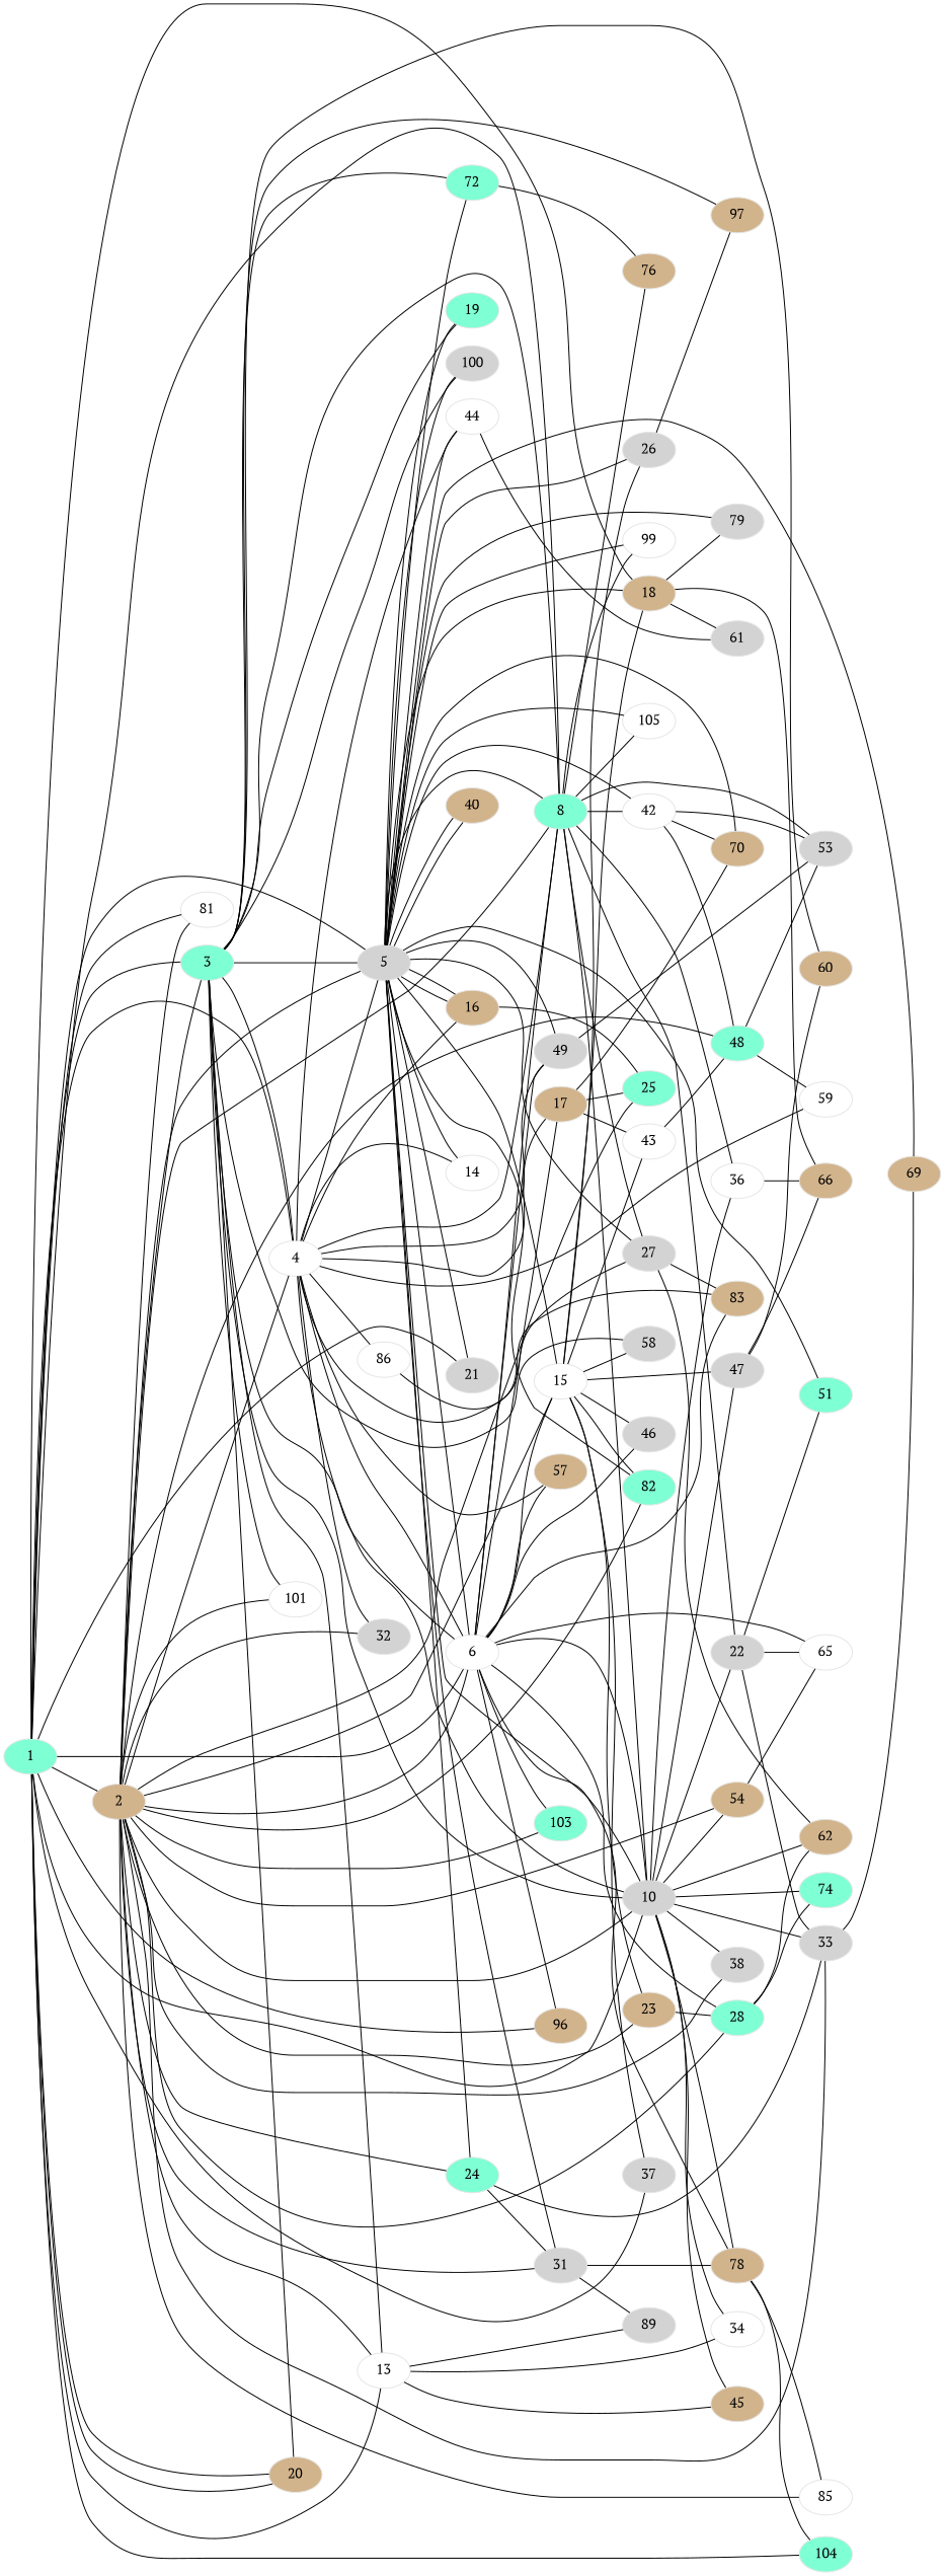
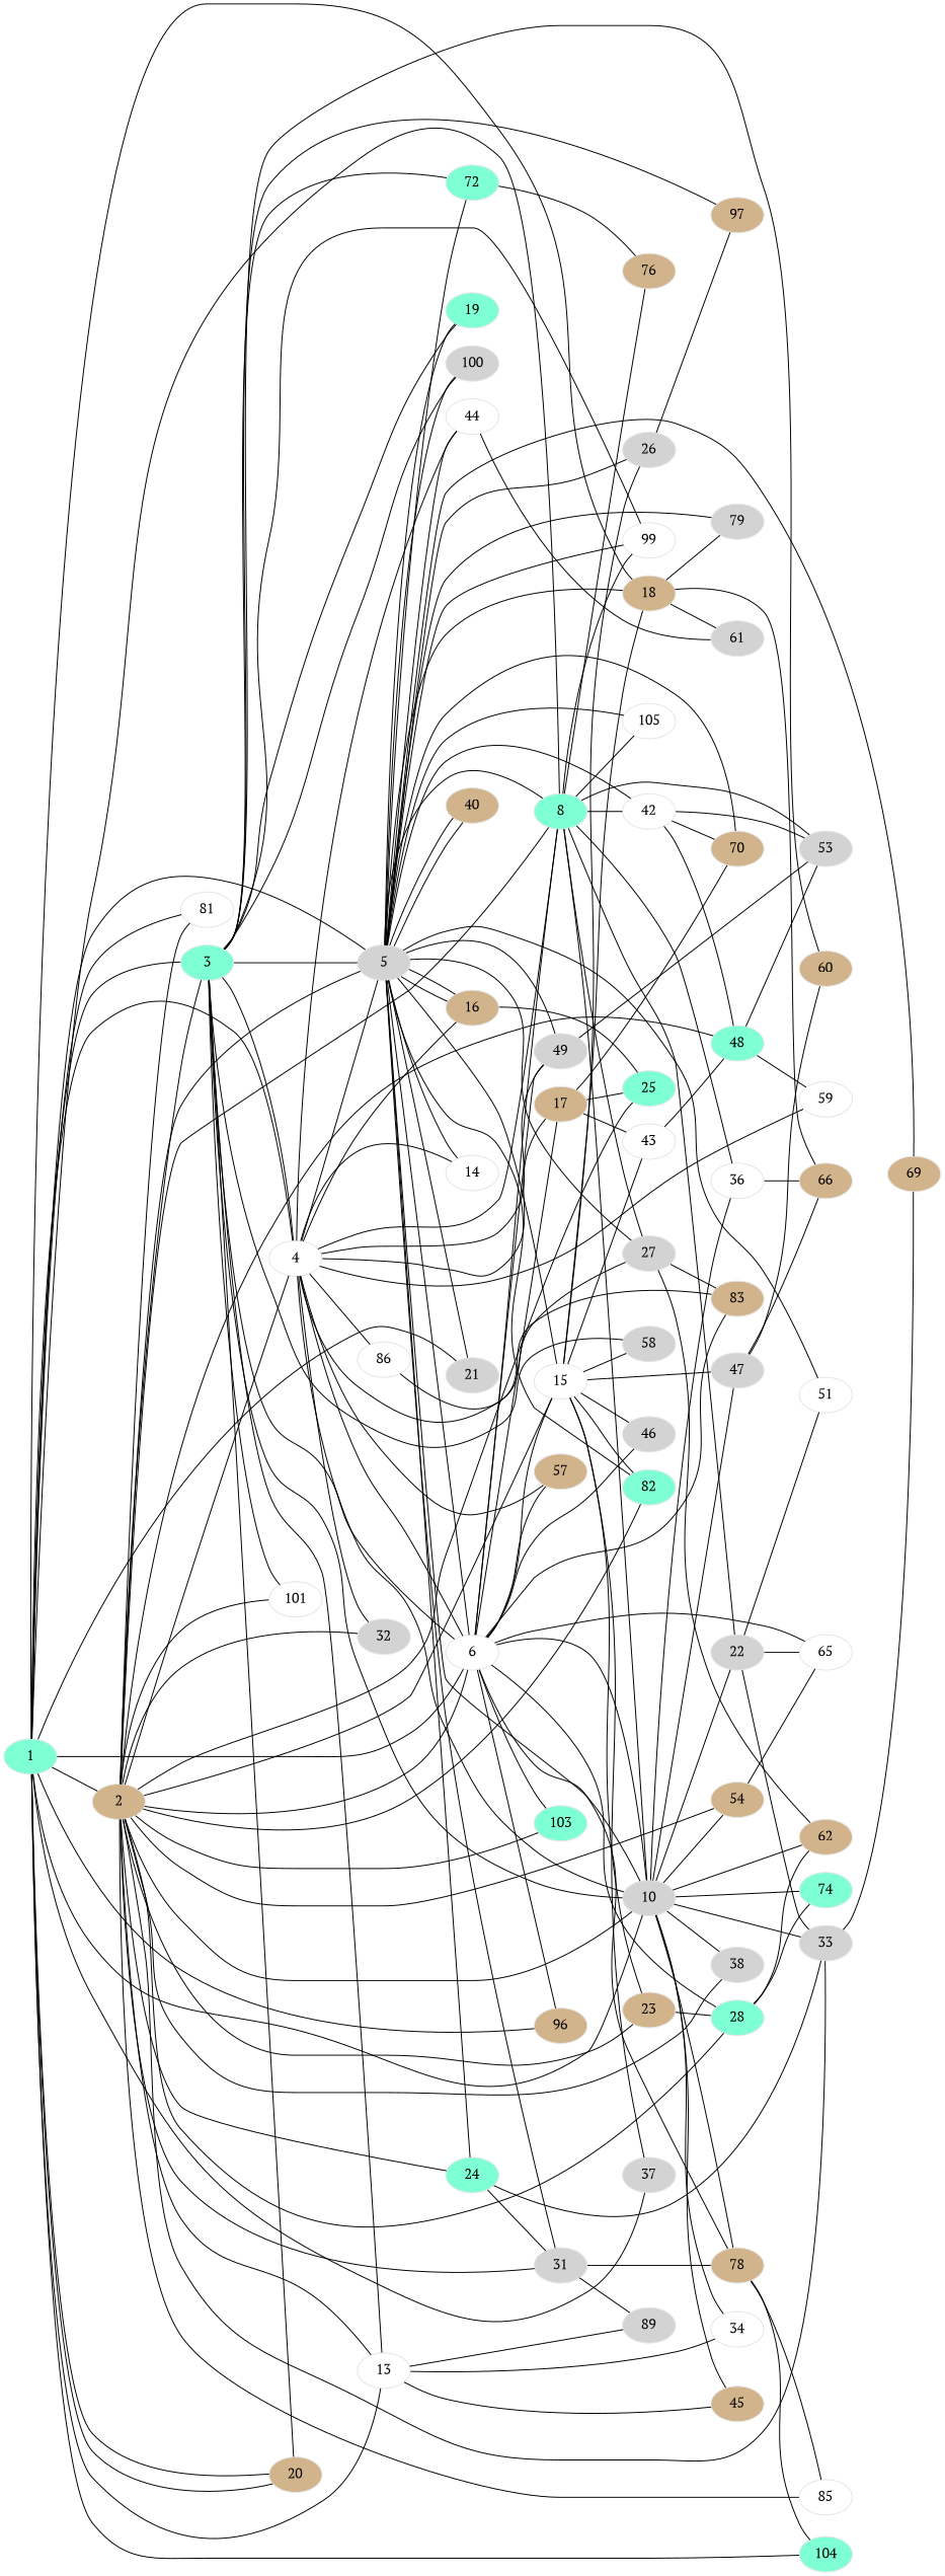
  graph {
    fontname="PT Serif"
    rankdir=LR
    node [color=gray90 fillcolor=tan fontname="PT Serif" style=filled]
    edge [fontname="PT Serif"]
    1 [fillcolor=aquamarine super="+29"]
    2 [super="+7"]
    3 [fillcolor=aquamarine super="+90"]
    4 [fillcolor=white super="+56"]
    5 [fillcolor=lightgrey super="+9"]
    6 [fillcolor=white super="+12"]
    8 [fillcolor=aquamarine super="+11"]
    10 [fillcolor=lightgrey super="+92"]
    13 [fillcolor=white]
    18 [super="+65"]
    20 [super="+102"]
    21 [fillcolor=lightgrey]
    37 [fillcolor=lightgrey]
    81 [fillcolor=white]
    96
    104 [fillcolor=aquamarine]
    15 [fillcolor=white super="+30"]
    23
    24 [fillcolor=aquamarine super="+91"]
    25 [fillcolor=aquamarine]
    28 [fillcolor=aquamarine super="+41"]
    31 [fillcolor=lightgrey super="+50"]
    32 [fillcolor=lightgrey]
    33 [fillcolor=lightgrey super="+39"]
    38 [fillcolor=lightgrey]
    48 [fillcolor=aquamarine super="+106"]
    54
    82 [fillcolor=aquamarine super="+95"]
    85 [fillcolor=white super="+94"]
    101 [fillcolor=white]
    103 [fillcolor=aquamarine]
    19 [fillcolor=aquamarine]
    58 [fillcolor=lightgrey]
    60
    72 [fillcolor=aquamarine]
    97
    100 [fillcolor=lightgrey]
    14 [fillcolor=white super="+77"]
    16 [super="+68"]
    17
    27 [fillcolor=lightgrey super="+67"]
    44 [fillcolor=white]
    49 [fillcolor=lightgrey super="+63"]
    57
    59 [fillcolor=white]
    86 [fillcolor=white]
    26 [fillcolor=lightgrey]
    40
    42 [fillcolor=white super="+64"]
-   51 [fillcolor=aquamarine]
+   51 [fillcolor=white]
    69
    70 [super="+93"]
    79 [fillcolor=lightgrey]
    99 [fillcolor=white]
    105 [fillcolor=white]
    46 [fillcolor=lightgrey]
    n57 [fillcolor=white label=65 super="+98"]
    78 [super="+84"]
    83 [super="+88"]
    22 [fillcolor=lightgrey super="+75"]
    36 [fillcolor=white]
    53 [fillcolor=lightgrey super="+87"]
    76
    34 [fillcolor=white]
    45
    47 [fillcolor=lightgrey super="+71"]
    62
    74 [fillcolor=aquamarine]
    89 [fillcolor=lightgrey]
    61 [fillcolor=lightgrey]
    66 [super="+73"]
    43 [fillcolor=white super="+52"]
    1 -- 2 [weight=2]
    1 -- 3
    1 -- 4
    1 -- 5 [weight=2]
    1 -- 6 [weight=2]
    1 -- 8
    1 -- 10
    1 -- 13
    1 -- 18
    1 -- 20
    1 -- 20
    1 -- 21
    1 -- 37
    1 -- 81
    1 -- 96
    1 -- 104
    2 -- 3 [weight=2]
    2 -- 4 [weight=2]
    2 -- 5 [weight=4]
    2 -- 6 [weight=2]
    2 -- 8 [weight=2]
    2 -- 10 [weight=2]
    2 -- 13
    2 -- 81
    2 -- 15
    2 -- 23
    2 -- 24
    2 -- 25
    2 -- 28
    2 -- 31 [weight=2]
    2 -- 32
    2 -- 33
    2 -- 38
    2 -- 48
    2 -- 54
    2 -- 82
    2 -- 85 [weight=2]
    2 -- 101
    2 -- 103
    3 -- 4
    3 -- 5 [weight=2]
    3 -- 6
-   3 -- 8 [weight=2]
+   3 -- 99 [weight=2]
    3 -- 10
    3 -- 13
    3 -- 20
    3 -- 101
    3 -- 19
    3 -- 58
    3 -- 60
    3 -- 72
    3 -- 97
    3 -- 100
    4 -- 5 [weight=2]
    4 -- 6
    4 -- 8
    4 -- 10
    4 -- 32
    4 -- 14
    4 -- 16
    4 -- 17
    4 -- 27
    4 -- 44
    4 -- 49
    4 -- 57
    4 -- 59
    4 -- 86 [weight=2]
    5 -- 6 [weight=2]
    5 -- 8 [weight=2]
    5 -- 10 [weight=2]
    5 -- 18
    5 -- 21
    5 -- 15
    5 -- 24
    5 -- 31
    5 -- 82
    5 -- 19
    5 -- 72
    5 -- 100
    5 -- 14 [weight=2]
    5 -- 16
    5 -- 16
    5 -- 27
    5 -- 44
    5 -- 49
    5 -- 26
    5 -- 40
    5 -- 40
    5 -- 42
    5 -- 51
    5 -- 69
    5 -- 70
    5 -- 79
    5 -- 99
    5 -- 105
    6 -- 8
    6 -- 10
    6 -- 96
    6 -- 15
    6 -- 28
    6 -- 103
    6 -- 17
    6 -- 49
    6 -- 57
    6 -- 46
    6 -- n57
    6 -- 78
    6 -- 83
    8 -- 10
    8 -- 27
    8 -- 42 [weight=2]
    8 -- 99
    8 -- 105
    8 -- 22
    8 -- 36
    8 -- 53
    8 -- 76
    10 -- 33
    10 -- 38
    10 -- 54
    10 -- 78
    10 -- 22
    10 -- 36
    10 -- 34
    10 -- 45
    10 -- 47
    10 -- 62
    10 -- 74
    13 -- 34
    13 -- 45
    13 -- 89
    18 -- 79
    18 -- 61
    18 -- 66
    15 -- 18
    15 -- 37
    15 -- 23
    15 -- 82
    15 -- 58
    15 -- 26
    15 -- 46
    15 -- 47
    15 -- 43
    23 -- 28
    24 -- 31
    24 -- 33
    28 -- 62
    28 -- 74
    31 -- 78
    31 -- 89
    33 -- 69
    48 -- 59
    48 -- 53
    54 -- n57
    72 -- 76
    16 -- 25
    17 -- 25
    17 -- 70
    17 -- 43
    27 -- 83
    27 -- 62
    44 -- 61
    49 -- 53
    86 -- 83
    26 -- 97
    42 -- 48
    42 -- 70
    42 -- 53
    78 -- 104
    78 -- 85
    22 -- 33
    22 -- 51
    22 -- n57
    36 -- 66
    47 -- 60
    47 -- 66
    43 -- 48
  }
